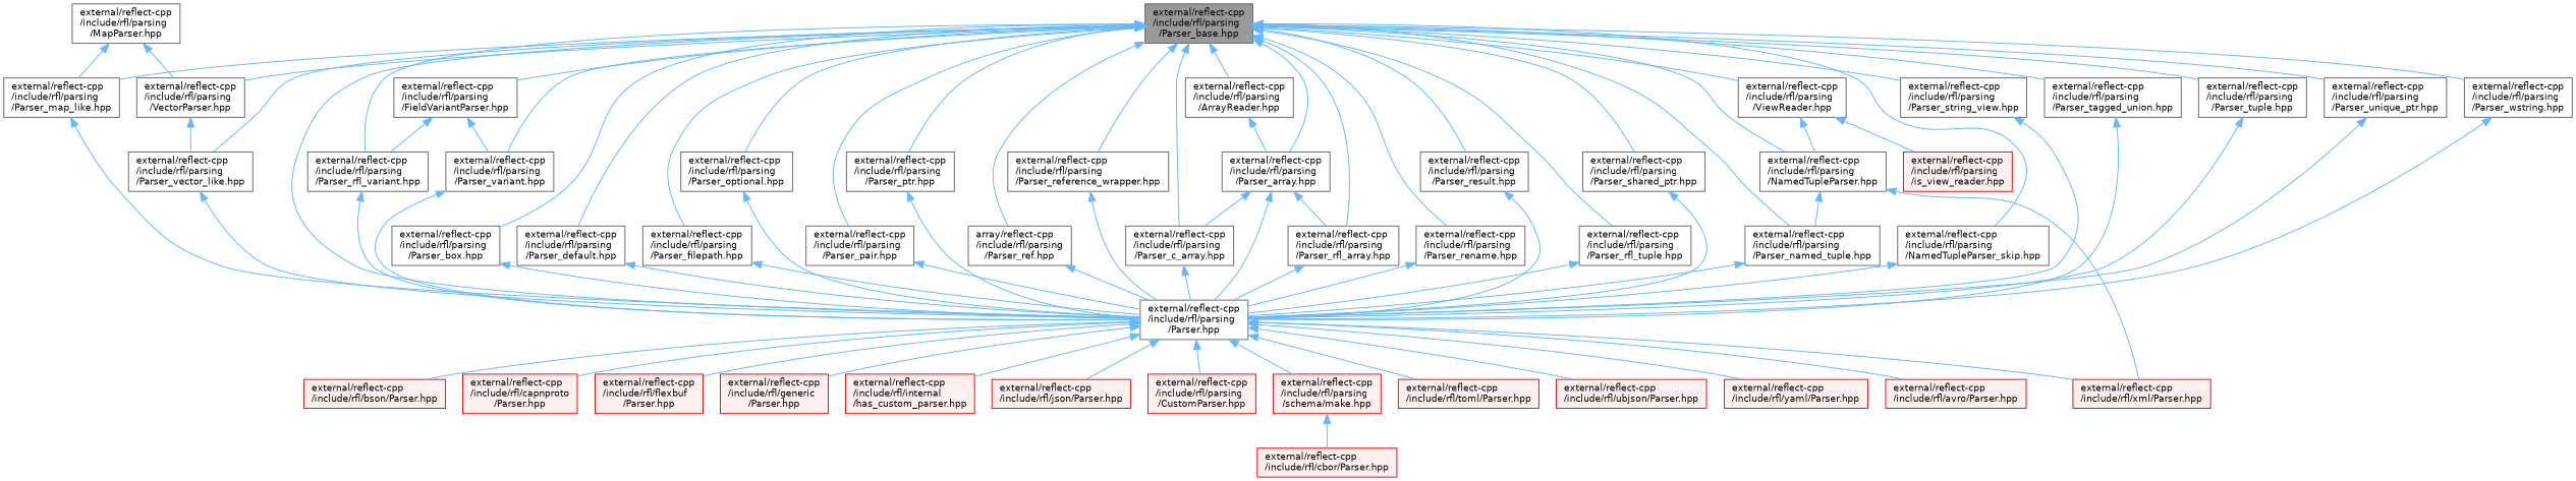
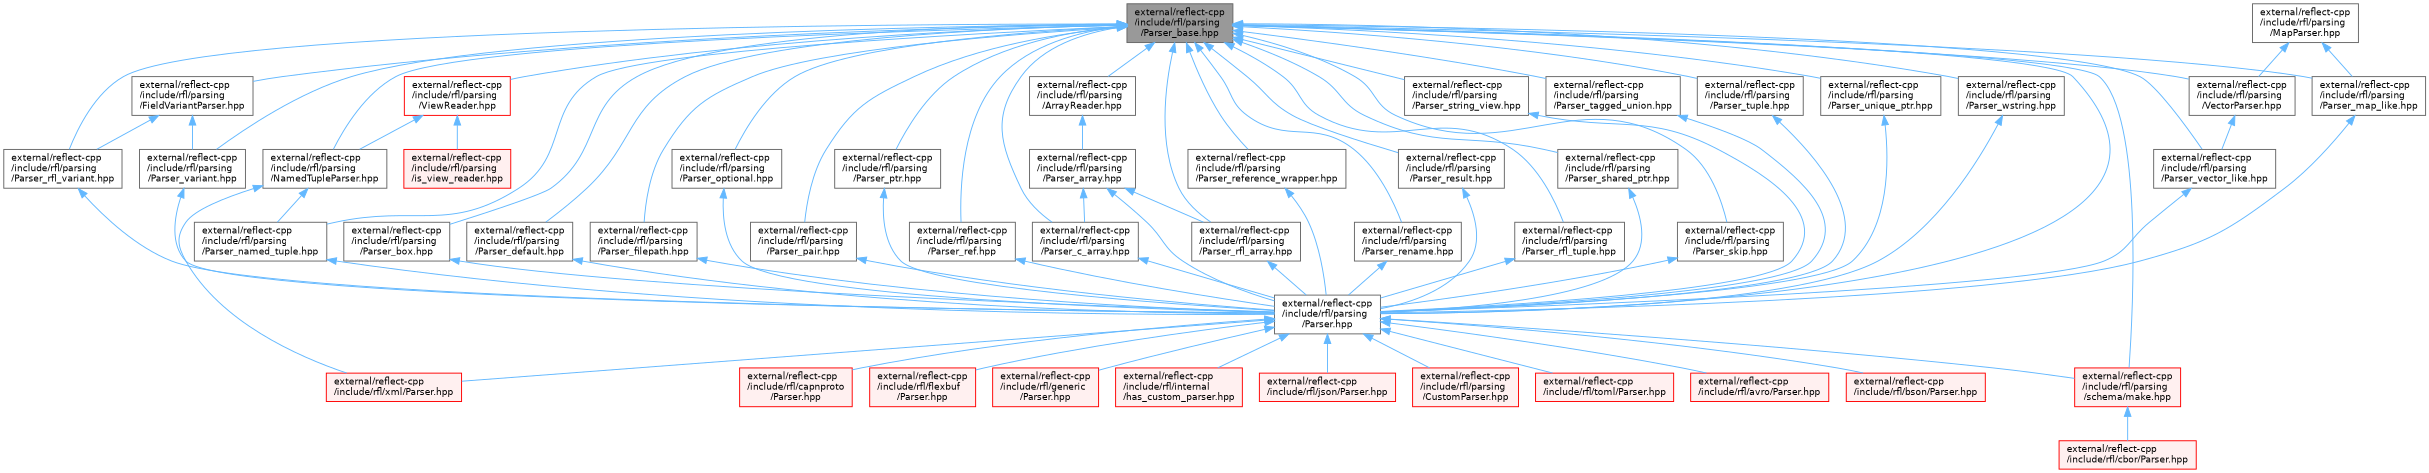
  digraph {
    node [color=grey40 fillcolor=white fontname=Helvetica fontsize=10 shape=box style=filled]
    edge [color=steelblue1 dir=back fontname=Helvetica fontsize=10 labelfontname=Helvetica labelfontsize=10 style=solid]
    n1 [color=gray40 fillcolor=grey60 fontcolor=black height=0.2 label="external/reflect-cpp\l/include/rfl/parsing\l/Parser_base.hpp" width=0.4]
    n2 [height=0.2 label="external/reflect-cpp\l/include/rfl/parsing\l/ArrayReader.hpp" width=0.4]
    n3 [height=0.2 label="external/reflect-cpp\l/include/rfl/parsing\l/Parser_array.hpp" width=0.4]
    n4 [height=0.2 label="external/reflect-cpp\l/include/rfl/parsing\l/Parser.hpp" width=0.4]
    n5 [height=0.2 label="external/reflect-cpp\l/include/rfl/parsing\l/Parser_c_array.hpp" width=0.4]
    n6 [height=0.2 label="external/reflect-cpp\l/include/rfl/parsing\l/Parser_rfl_array.hpp" width=0.4]
    n7 [height=0.2 label="external/reflect-cpp\l/include/rfl/parsing\l/FieldVariantParser.hpp" width=0.4]
    n8 [height=0.2 label="external/reflect-cpp\l/include/rfl/parsing\l/Parser_rfl_variant.hpp" width=0.4]
    n9 [height=0.2 label="external/reflect-cpp\l/include/rfl/parsing\l/Parser_variant.hpp" width=0.4]
    n10 [height=0.2 label="external/reflect-cpp\l/include/rfl/parsing\l/Parser_map_like.hpp" width=0.4]
    n11 [height=0.2 label="external/reflect-cpp\l/include/rfl/parsing\l/VectorParser.hpp" width=0.4]
    n12 [height=0.2 label="external/reflect-cpp\l/include/rfl/parsing\l/Parser_vector_like.hpp" width=0.4]
    n13 [height=0.2 label="external/reflect-cpp\l/include/rfl/parsing\l/NamedTupleParser.hpp" width=0.4]
    n14 [height=0.2 label="external/reflect-cpp\l/include/rfl/parsing\l/Parser_named_tuple.hpp" width=0.4]
    n15 [height=0.2 label="external/reflect-cpp\l/include/rfl/parsing\l/Parser_box.hpp" width=0.4]
    n16 [height=0.2 label="external/reflect-cpp\l/include/rfl/parsing\l/Parser_default.hpp" width=0.4]
    n17 [height=0.2 label="external/reflect-cpp\l/include/rfl/parsing\l/Parser_filepath.hpp" width=0.4]
    n18 [height=0.2 label="external/reflect-cpp\l/include/rfl/parsing\l/Parser_optional.hpp" width=0.4]
    n19 [height=0.2 label="external/reflect-cpp\l/include/rfl/parsing\l/Parser_pair.hpp" width=0.4]
    n20 [height=0.2 label="external/reflect-cpp\l/include/rfl/parsing\l/Parser_ptr.hpp" width=0.4]
-   n21 [height=0.2 label="array/reflect-cpp\l/include/rfl/parsing\l/Parser_ref.hpp" width=0.4]
+   n21 [height=0.2 label="external/reflect-cpp\l/include/rfl/parsing\l/Parser_ref.hpp" width=0.4]
    n22 [height=0.2 label="external/reflect-cpp\l/include/rfl/parsing\l/Parser_reference_wrapper.hpp" width=0.4]
    n23 [height=0.2 label="external/reflect-cpp\l/include/rfl/parsing\l/Parser_rename.hpp" width=0.4]
    n24 [height=0.2 label="external/reflect-cpp\l/include/rfl/parsing\l/Parser_result.hpp" width=0.4]
    n25 [height=0.2 label="external/reflect-cpp\l/include/rfl/parsing\l/Parser_rfl_tuple.hpp" width=0.4]
    n26 [height=0.2 label="external/reflect-cpp\l/include/rfl/parsing\l/Parser_shared_ptr.hpp" width=0.4]
-   n27 [height=0.2 label="external/reflect-cpp\l/include/rfl/parsing\l/NamedTupleParser_skip.hpp" width=0.4]
+   n27 [height=0.2 label="external/reflect-cpp\l/include/rfl/parsing\l/Parser_skip.hpp" width=0.4]
    n28 [height=0.2 label="external/reflect-cpp\l/include/rfl/parsing\l/Parser_string_view.hpp" width=0.4]
    n29 [height=0.2 label="external/reflect-cpp\l/include/rfl/parsing\l/Parser_tagged_union.hpp" width=0.4]
    n30 [height=0.2 label="external/reflect-cpp\l/include/rfl/parsing\l/Parser_tuple.hpp" width=0.4]
    n31 [height=0.2 label="external/reflect-cpp\l/include/rfl/parsing\l/Parser_unique_ptr.hpp" width=0.4]
    n32 [height=0.2 label="external/reflect-cpp\l/include/rfl/parsing\l/Parser_wstring.hpp" width=0.4]
-   n33 [height=0.2 label="external/reflect-cpp\l/include/rfl/parsing\l/ViewReader.hpp" width=0.4]
+   n33 [color=red height=0.2 label="external/reflect-cpp\l/include/rfl/parsing\l/ViewReader.hpp" width=0.4]
    n34 [color=red fillcolor="#FFF0F0" height=0.2 label="external/reflect-cpp\l/include/rfl/avro/Parser.hpp" width=0.4]
    n35 [color=red fillcolor="#FFF0F0" height=0.2 label="external/reflect-cpp\l/include/rfl/bson/Parser.hpp" width=0.4]
    n36 [color=red fillcolor="#FFF0F0" height=0.2 label="external/reflect-cpp\l/include/rfl/capnproto\l/Parser.hpp" width=0.4]
    n37 [color=red fillcolor="#FFF0F0" height=0.2 label="external/reflect-cpp\l/include/rfl/flexbuf\l/Parser.hpp" width=0.4]
    n38 [color=red fillcolor="#FFF0F0" height=0.2 label="external/reflect-cpp\l/include/rfl/generic\l/Parser.hpp" width=0.4]
    n39 [color=red fillcolor="#FFF0F0" height=0.2 label="external/reflect-cpp\l/include/rfl/internal\l/has_custom_parser.hpp" width=0.4]
    n40 [color=red fillcolor="#FFF0F0" height=0.2 label="external/reflect-cpp\l/include/rfl/json/Parser.hpp" width=0.4]
    n41 [color=red fillcolor="#FFF0F0" height=0.2 label="external/reflect-cpp\l/include/rfl/parsing\l/CustomParser.hpp" width=0.4]
    n42 [color=red fillcolor="#FFF0F0" height=0.2 label="external/reflect-cpp\l/include/rfl/parsing\l/schema/make.hpp" width=0.4]
    n43 [color=red fillcolor="#FFF0F0" height=0.2 label="external/reflect-cpp\l/include/rfl/toml/Parser.hpp" width=0.4]
-   n44 [color=red fillcolor="#FFF0F0" height=0.2 label="external/reflect-cpp\l/include/rfl/ubjson/Parser.hpp" width=0.4]
    n45 [color=red fillcolor="#FFF0F0" height=0.2 label="external/reflect-cpp\l/include/rfl/xml/Parser.hpp" width=0.4]
-   n46 [color=red fillcolor="#FFF0F0" height=0.2 label="external/reflect-cpp\l/include/rfl/yaml/Parser.hpp" width=0.4]
    n47 [height=0.2 label="external/reflect-cpp\l/include/rfl/parsing\l/MapParser.hpp" width=0.4]
    n48 [color=red fillcolor="#FFF0F0" height=0.2 label="external/reflect-cpp\l/include/rfl/parsing\l/is_view_reader.hpp" width=0.4]
    n49 [color=red fillcolor="#FFF0F0" height=0.2 label="external/reflect-cpp\l/include/rfl/cbor/Parser.hpp" width=0.4]
    n1 -> n2
-   n1 -> n3
+   n1 -> n42
    n1 -> n4
    n1 -> n5
    n1 -> n6
    n1 -> n7
    n1 -> n8
    n1 -> n9
    n1 -> n10
    n1 -> n11
    n1 -> n12
    n1 -> n13
    n1 -> n14
    n1 -> n15
    n1 -> n16
    n1 -> n17
    n1 -> n18
    n1 -> n19
    n1 -> n20
    n1 -> n21
    n1 -> n22
    n1 -> n23
    n1 -> n24
    n1 -> n25
    n1 -> n26
    n1 -> n27
    n1 -> n28
    n1 -> n29
    n1 -> n30
    n1 -> n31
    n1 -> n32
    n1 -> n33
    n2 -> n3
    n3 -> n4
    n3 -> n5
    n3 -> n6
    n4 -> n34
    n4 -> n35
    n4 -> n36
    n4 -> n37
    n4 -> n38
    n4 -> n39
    n4 -> n40
    n4 -> n41
    n4 -> n42
    n4 -> n43
-   n4 -> n44
    n4 -> n45
-   n4 -> n46
    n5 -> n4
    n6 -> n4
    n7 -> n8
    n7 -> n9
    n8 -> n4
    n9 -> n4
    n10 -> n4
    n11 -> n12
    n12 -> n4
    n13 -> n14
    n13 -> n45
    n14 -> n4
    n15 -> n4
    n16 -> n4
    n17 -> n4
    n18 -> n4
    n19 -> n4
    n20 -> n4
    n21 -> n4
    n22 -> n4
    n23 -> n4
    n24 -> n4
    n25 -> n4
    n26 -> n4
    n27 -> n4
    n28 -> n4
    n29 -> n4
    n30 -> n4
    n31 -> n4
    n32 -> n4
    n33 -> n13
    n33 -> n48
    n42 -> n49
    n47 -> n10
    n47 -> n11
  }
